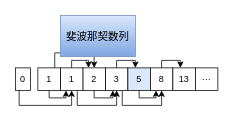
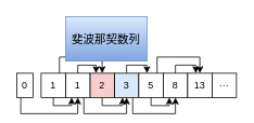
  <mxCell id="0" />
  <mxCell id="1" parent="0" />
  <mxCell id="2" style="edgeStyle=orthogonalEdgeStyle;rounded=0;orthogonalLoop=1;jettySize=auto;html=1;exitX=0.25;exitY=1;exitDx=0;exitDy=0;entryX=0.5;entryY=1;entryDx=0;entryDy=0;" parent="1" source="3" target="11" edge="1"><mxGeometry relative="1" as="geometry" /></mxCell>
  <mxCell id="3" value="0" style="whiteSpace=wrap;html=1;aspect=fixed;" parent="1" vertex="1"><mxGeometry x="20" y="90" width="20" height="30" as="geometry" /></mxCell>
  <mxCell id="4" style="edgeStyle=orthogonalEdgeStyle;rounded=0;orthogonalLoop=1;jettySize=auto;html=1;exitX=0.5;exitY=0;exitDx=0;exitDy=0;" parent="1" source="6" edge="1"><mxGeometry relative="1" as="geometry"><mxPoint x="180" y="90" as="targetPoint" /><Array as="points"><mxPoint x="155" y="80" /><mxPoint x="180" y="80" /></Array></mxGeometry></mxCell>
  <mxCell id="5" style="edgeStyle=orthogonalEdgeStyle;rounded=0;orthogonalLoop=1;jettySize=auto;html=1;exitX=0.75;exitY=1;exitDx=0;exitDy=0;entryX=0.5;entryY=1;entryDx=0;entryDy=0;" parent="1" source="6" target="19" edge="1"><mxGeometry relative="1" as="geometry" /></mxCell>
- <mxCell id="6" value="3" style="whiteSpace=wrap;html=1;aspect=fixed;" parent="1" vertex="1"><mxGeometry x="140" y="90" width="30" height="30" as="geometry" /></mxCell>
+ <mxCell id="6" value="3" style="whiteSpace=wrap;html=1;aspect=fixed;fillColor=#dae8fc;" parent="1" vertex="1"><mxGeometry x="140" y="90" width="30" height="30" as="geometry" /></mxCell>
  <mxCell id="7" style="edgeStyle=orthogonalEdgeStyle;rounded=0;orthogonalLoop=1;jettySize=auto;html=1;exitX=0.5;exitY=1;exitDx=0;exitDy=0;" parent="1" source="8" edge="1"><mxGeometry relative="1" as="geometry"><mxPoint x="150" y="120" as="targetPoint" /><Array as="points"><mxPoint x="125" y="130" /><mxPoint x="150" y="130" /></Array></mxGeometry></mxCell>
- <mxCell id="8" value="2" style="whiteSpace=wrap;html=1;aspect=fixed;" parent="1" vertex="1"><mxGeometry x="110" y="90" width="30" height="30" as="geometry" /></mxCell>
+ <mxCell id="8" value="2" style="whiteSpace=wrap;html=1;aspect=fixed;fillColor=#f8cecc;" parent="1" vertex="1"><mxGeometry x="110" y="90" width="30" height="30" as="geometry" /></mxCell>
  <mxCell id="9" style="edgeStyle=orthogonalEdgeStyle;rounded=0;orthogonalLoop=1;jettySize=auto;html=1;exitX=0.5;exitY=0;exitDx=0;exitDy=0;entryX=0.25;entryY=0;entryDx=0;entryDy=0;" parent="1" source="11" target="8" edge="1"><mxGeometry relative="1" as="geometry"><Array as="points"><mxPoint x="95" y="80" /><mxPoint x="118" y="80" /></Array></mxGeometry></mxCell>
  <mxCell id="10" style="edgeStyle=orthogonalEdgeStyle;rounded=0;orthogonalLoop=1;jettySize=auto;html=1;exitX=0.75;exitY=1;exitDx=0;exitDy=0;entryX=0.5;entryY=1;entryDx=0;entryDy=0;" parent="1" source="11" target="6" edge="1"><mxGeometry relative="1" as="geometry" /></mxCell>
  <mxCell id="11" value="1" style="whiteSpace=wrap;html=1;aspect=fixed;" parent="1" vertex="1"><mxGeometry x="80" y="90" width="30" height="30" as="geometry" /></mxCell>
  <mxCell id="12" style="edgeStyle=orthogonalEdgeStyle;rounded=0;orthogonalLoop=1;jettySize=auto;html=1;exitX=0.5;exitY=1;exitDx=0;exitDy=0;entryX=0.25;entryY=1;entryDx=0;entryDy=0;" parent="1" source="14" target="11" edge="1"><mxGeometry relative="1" as="geometry"><mxPoint x="70" y="250" as="targetPoint" /><Array as="points"><mxPoint x="65" y="130" /><mxPoint x="88" y="130" /></Array></mxGeometry></mxCell>
  <mxCell id="13" style="edgeStyle=orthogonalEdgeStyle;rounded=0;orthogonalLoop=1;jettySize=auto;html=1;exitX=0.75;exitY=0;exitDx=0;exitDy=0;entryX=0.5;entryY=0;entryDx=0;entryDy=0;" parent="1" source="14" target="8" edge="1"><mxGeometry relative="1" as="geometry" /></mxCell>
  <mxCell id="14" value="1" style="whiteSpace=wrap;html=1;aspect=fixed;" parent="1" vertex="1"><mxGeometry x="50" y="90" width="30" height="30" as="geometry" /></mxCell>
  <mxCell id="15" style="edgeStyle=orthogonalEdgeStyle;rounded=0;orthogonalLoop=1;jettySize=auto;html=1;exitX=0.5;exitY=1;exitDx=0;exitDy=0;entryX=0.25;entryY=1;entryDx=0;entryDy=0;" parent="1" source="17" target="19" edge="1"><mxGeometry relative="1" as="geometry"><Array as="points"><mxPoint x="185" y="130" /><mxPoint x="208" y="130" /></Array></mxGeometry></mxCell>
- <mxCell id="17" value="5" style="whiteSpace=wrap;html=1;aspect=fixed;fillColor=#dae8fc;" parent="1" vertex="1"><mxGeometry x="170" y="90" width="30" height="30" as="geometry" /></mxCell>
+ <mxCell id="16" style="edgeStyle=orthogonalEdgeStyle;rounded=0;orthogonalLoop=1;jettySize=auto;html=1;exitX=0.75;exitY=0;exitDx=0;exitDy=0;entryX=0.5;entryY=0;entryDx=0;entryDy=0;" parent="1" source="17" target="20" edge="1"><mxGeometry relative="1" as="geometry" /></mxCell>
+ <mxCell id="17" value="5" style="whiteSpace=wrap;html=1;aspect=fixed;" parent="1" vertex="1"><mxGeometry x="170" y="90" width="30" height="30" as="geometry" /></mxCell>
  <mxCell id="18" style="edgeStyle=orthogonalEdgeStyle;rounded=0;orthogonalLoop=1;jettySize=auto;html=1;exitX=0.5;exitY=0;exitDx=0;exitDy=0;" parent="1" source="19" edge="1"><mxGeometry relative="1" as="geometry"><mxPoint x="240" y="90" as="targetPoint" /><Array as="points"><mxPoint x="215" y="80" /><mxPoint x="240" y="80" /></Array></mxGeometry></mxCell>
  <mxCell id="19" value="8" style="whiteSpace=wrap;html=1;aspect=fixed;" parent="1" vertex="1"><mxGeometry x="200" y="90" width="30" height="30" as="geometry" /></mxCell>
  <mxCell id="20" value="13" style="whiteSpace=wrap;html=1;aspect=fixed;" parent="1" vertex="1"><mxGeometry x="230" y="90" width="30" height="30" as="geometry" /></mxCell>
  <mxCell id="21" value="···" style="whiteSpace=wrap;html=1;aspect=fixed;" parent="1" vertex="1"><mxGeometry x="260" y="90" width="30" height="30" as="geometry" /></mxCell>
  <mxCell id="22" value="斐波那契数列" style="rounded=0;whiteSpace=wrap;html=1;fontSize=14;fillColor=#dae8fc;strokeColor=#6c8ebf;gradientColor=#7ea6e0;" vertex="1" parent="1"><mxGeometry x="80" y="20" width="100" height="55" as="geometry" /></mxCell>
